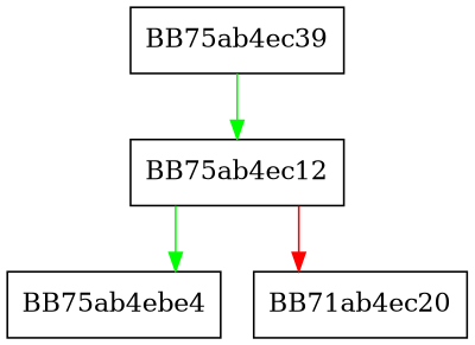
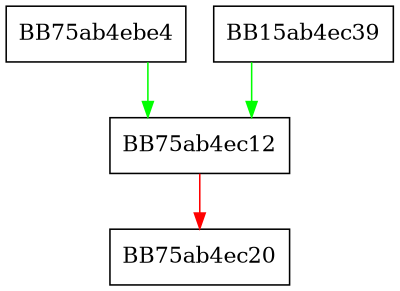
  digraph {
    splines=ortho
    node [shape=box]
    edge [color=green]
    BB75ab4ebe4
    BB75ab4ec12
-   BB75ab4ec20 [label=BB71ab4ec20]
-   BB75ab4ec39
-   BB75ab4ec12 -> BB75ab4ebe4
+   BB75ab4ec20
+   BB75ab4ec39 [label=BB15ab4ec39]
+   BB75ab4ebe4 -> BB75ab4ec12
    BB75ab4ec12 -> BB75ab4ec20 [color=red]
    BB75ab4ec39 -> BB75ab4ec12
  }
